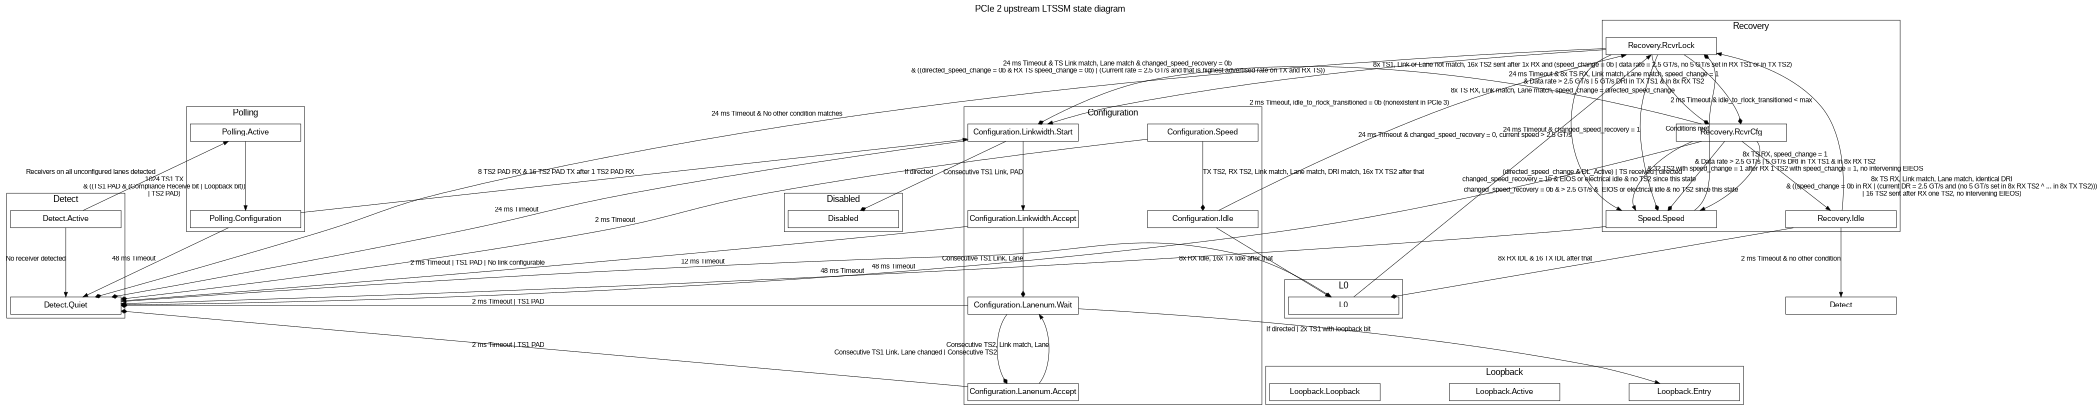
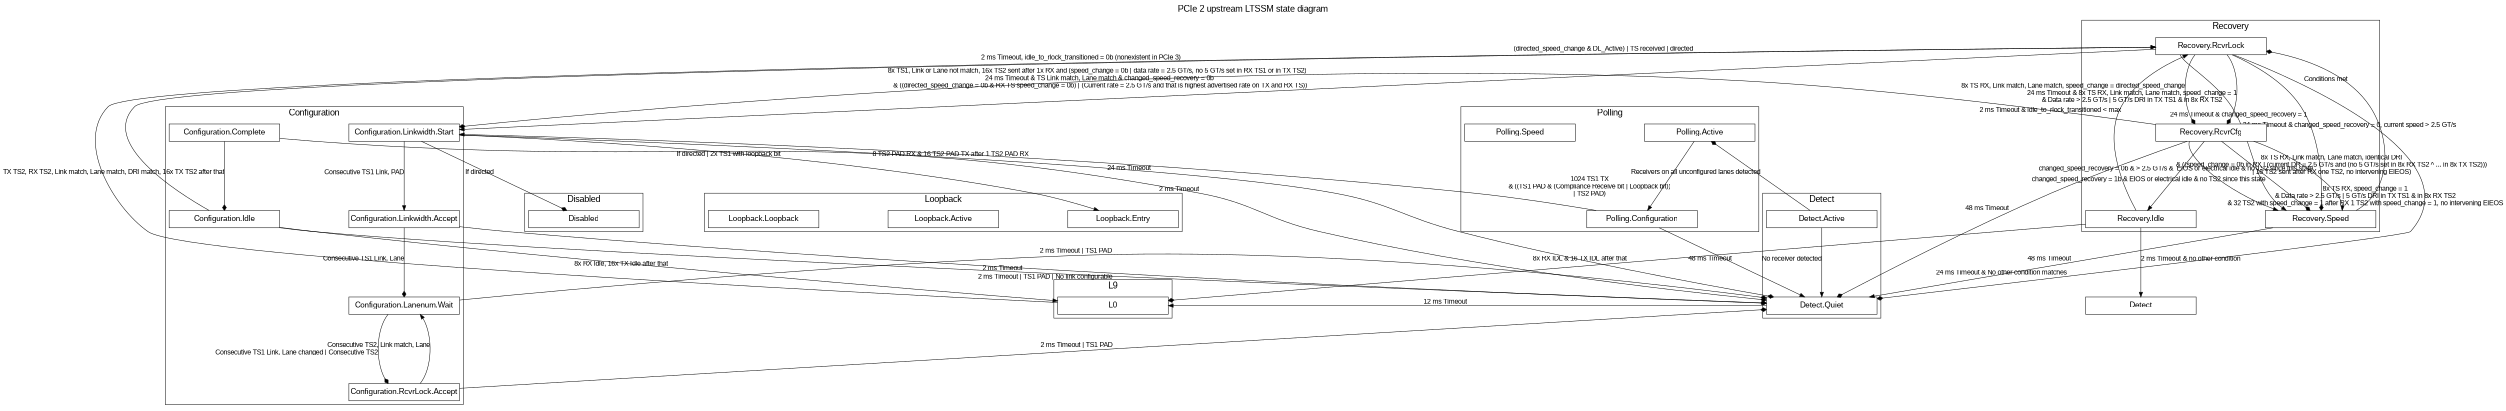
  digraph {
    bgcolor=white
    fontcolor=black
    fontname="Liberation Sans"
    fontsize=18
    label="PCIe 2 upstream LTSSM state diagram"
    labeljust=c
    labelloc=t
    nodesep=2
    rankdir=TB
    ranksep=2
    splines=true
    style=filled
    node [color=black fillcolor="#ffffff" fixedsize=true fontcolor=black fontname="Liberation Sans" fontsize=16 shape=box style="solid, filled"]
    edge [arrowhead=normal color=black fontcolor=black fontname="Liberation Sans" fontsize=14 labelangle=70 labeldistance=2.5 labelfloat=true style=solid xlabel="48 ms Timeout"]
    "Detect.Quiet" [height=0.5 width=3.2]
    "Detect.Active" [height=0.5 width=3.2]
    "Polling.Active" [height=0.5 width=3.2]
    "Polling.Configuration" [height=0.5 width=3.2]
+   "Polling.Speed" [height=0.5 width=3.2]
    "Configuration.Linkwidth.Start" [height=0.5 width=3.2]
    "Configuration.Linkwidth.Accept" [height=0.5 width=3.2]
-   "Configuration.Lanenum.Accept" [height=0.5 width=3.2]
+   "Configuration.Lanenum.Accept" [height=0.5 width=3.2 label="Configuration.RcvrLock.Accept"]
    "Configuration.Lanenum.Wait" [height=0.5 width=3.2]
-   "Configuration.Complete" [height=0.5 width=3.2 label="Configuration.Speed"]
+   "Configuration.Complete" [height=0.5 width=3.2]
    "Configuration.Idle" [height=0.5 width=3.2]
    "Recovery.RcvrLock" [height=0.5 width=3.2]
-   "Recovery.Speed" [height=0.5 width=3.2 label="Speed.Speed"]
+   "Recovery.Speed" [height=0.5 width=3.2]
    "Recovery.RcvrCfg" [height=0.5 width=3.2]
    "Recovery.Idle" [height=0.5 width=3.2]
    L0 [height=0.5 width=3.2]
    Disabled [height=0.5 width=3.2]
    "Loopback.Entry" [height=0.5 width=3.2]
    "Loopback.Active" [height=0.5 width=3.2]
    n20 [height=0.5 label="Loopback.Loopback" width=3.2]
    Detect [height=0.5 width=3.2]
    subgraph cluster_1 {
      label=Detect
      rankdir=UD
      shape=rectangle
      "Detect.Quiet"
      "Detect.Active"
    }
    subgraph cluster_2 {
      label=Polling
      rankdir=UD
      shape=rectangle
      "Polling.Active"
      "Polling.Configuration"
+     "Polling.Speed"
    }
    subgraph cluster_3 {
      label=Configuration
      rankdir=UD
      shape=rectangle
      "Configuration.Linkwidth.Start"
      "Configuration.Linkwidth.Accept"
      "Configuration.Lanenum.Accept"
      "Configuration.Lanenum.Wait"
      "Configuration.Complete"
      "Configuration.Idle"
    }
    subgraph cluster_4 {
      label=Recovery
      rankdir=UD
      shape=rectangle
      "Recovery.RcvrLock"
      "Recovery.Speed"
      "Recovery.RcvrCfg"
      "Recovery.Idle"
    }
    subgraph cluster_5 {
-     label=L0
+     label=L9
      rankdir=UD
      shape=rectangle
      L0
    }
    subgraph cluster_6 {
      label=Disabled
      rankdir=UD
      shape=rectangle
      Disabled
    }
    subgraph cluster_7 {
      label=Loopback
      rankdir=UD
      shape=rectangle
      "Loopback.Entry"
      "Loopback.Active"
      n20
    }
    "Detect.Quiet" -> L0 [xlabel="12 ms Timeout"]
    "Detect.Active" -> "Detect.Quiet" [xlabel="No receiver detected"]
-   "Detect.Active" -> "Polling.Active" [xlabel="Receivers on all unconfigured lanes detected"]
+   "Detect.Active" -> "Polling.Active" [arrowhead=diamond xlabel="Receivers on all unconfigured lanes detected"]
    "Polling.Active" -> "Polling.Configuration" [xlabel="1024 TS1 TX\n& ((TS1 PAD & (Compliance Receive bit | Loopback bit))\n| TS2 PAD)"]
    "Polling.Configuration" -> "Detect.Quiet"
    "Polling.Configuration" -> "Configuration.Linkwidth.Start" [xlabel="8 TS2 PAD RX & 16 TS2 PAD TX after 1 TS2 PAD RX"]
    "Configuration.Linkwidth.Start" -> "Detect.Quiet" [arrowhead=diamond xlabel="24 ms Timeout"]
    "Configuration.Linkwidth.Start" -> "Configuration.Linkwidth.Accept" [xlabel="Consecutive TS1 Link, PAD"]
    "Configuration.Linkwidth.Start" -> Disabled [arrowhead=diamond xlabel="If directed"]
-   "Configuration.Lanenum.Wait" -> "Loopback.Entry" [xlabel="If directed | 2x TS1 with loopback bit"]
+   "Configuration.Linkwidth.Start" -> "Loopback.Entry" [xlabel="If directed | 2x TS1 with loopback bit"]
    "Configuration.Linkwidth.Accept" -> "Detect.Quiet" [xlabel="2 ms Timeout | TS1 PAD | No link configurable"]
    "Configuration.Linkwidth.Accept" -> "Configuration.Lanenum.Wait" [arrowhead=diamond xlabel="Consecutive TS1 Link, Lane"]
    "Configuration.Lanenum.Accept" -> "Detect.Quiet" [arrowhead=diamond xlabel="2 ms Timeout | TS1 PAD"]
    "Configuration.Lanenum.Accept" -> "Configuration.Lanenum.Wait" [xlabel="Consecutive TS2, Link match, Lane"]
    "Configuration.Lanenum.Wait" -> "Detect.Quiet" [arrowhead=diamond xlabel="2 ms Timeout | TS1 PAD"]
    "Configuration.Lanenum.Wait" -> "Configuration.Lanenum.Accept" [arrowhead=diamond xlabel="Consecutive TS1 Link, Lane changed | Consecutive TS2"]
    "Configuration.Complete" -> "Detect.Quiet" [arrowhead=diamond xlabel="2 ms Timeout"]
    "Configuration.Complete" -> "Configuration.Idle" [arrowhead=diamond xlabel="TX TS2, RX TS2, Link match, Lane match, DRI match, 16x TX TS2 after that"]
+   "Configuration.Idle" -> "Detect.Quiet" [arrowhead=diamond xlabel="2 ms Timeout"]
    "Configuration.Idle" -> "Recovery.RcvrLock" [xlabel="2 ms Timeout, idle_to_rlock_transitioned = 0b (nonexistent in PCIe 3)"]
    "Configuration.Idle" -> L0 [xlabel="8x RX Idle, 16x TX Idle after that"]
    "Recovery.RcvrLock" -> "Detect.Quiet" [arrowhead=diamond xlabel="24 ms Timeout & No other condition matches"]
    "Recovery.RcvrLock" -> "Configuration.Linkwidth.Start" [xlabel="24 ms Timeout & TS Link match, Lane match & changed_speed_recovery = 0b \n& ((directed_speed_change = 0b & RX TS speed_change = 0b) | (Current rate = 2.5 GT/s and that is highest advertised rate on TX and RX TS))"]
    "Recovery.RcvrLock" -> "Recovery.Speed" [xlabel="24 ms Timeout & changed_speed_recovery = 0, current speed > 2.5 GT/s"]
    "Recovery.RcvrLock" -> "Recovery.Speed" [arrowhead=diamond xlabel="24 ms Timeout & changed_speed_recovery = 1"]
    "Recovery.RcvrLock" -> "Recovery.RcvrCfg" [arrowhead=diamond xlabel="8x TS RX, Link match, Lane match, speed_change = directed_speed_change"]
    "Recovery.RcvrLock" -> "Recovery.RcvrCfg" [arrowhead=diamond xlabel="24 ms Timeout & 8x TS RX, Link match, Lane match, speed_change = 1\n& Data rate > 2.5 GT/s | 5 GT/s DRI in TX TS1 & in 8x RX TS2"]
    "Recovery.Speed" -> "Detect.Quiet"
    "Recovery.Speed" -> "Recovery.RcvrLock" [arrowhead=diamond xlabel="Conditions met"]
    "Recovery.RcvrCfg" -> "Detect.Quiet" [arrowhead=diamond]
    "Recovery.RcvrCfg" -> "Configuration.Linkwidth.Start" [arrowhead=diamond xlabel="8x TS1, Link or Lane not match, 16x TS2 sent after 1x RX and (speed_change = 0b | data rate = 2.5 GT/s, no 5 GT/s set in RX TS1 or in TX TS2)"]
    "Recovery.RcvrCfg" -> "Recovery.Speed" [xlabel="8x TS RX, speed_change = 1\n& Data rate > 2.5 GT/s | 5 GT/s DRI in TX TS1 & in 8x RX TS2\n& 32 TS2 with speed_change = 1 after RX 1 TS2 with speed_change = 1, no intervening EIEOS"]
    "Recovery.RcvrCfg" -> "Recovery.Speed" [arrowhead=diamond xlabel="changed_speed_recovery = 1b & EIOS or electrical idle & no TS2 since this state"]
    "Recovery.RcvrCfg" -> "Recovery.Speed" [xlabel="changed_speed_recovery = 0b & > 2.5 GT/s &  EIOS or electrical idle & no TS2 since this state"]
    "Recovery.RcvrCfg" -> "Recovery.Idle" [xlabel="8x TS RX, Link match, Lane match, identical DRI\n& ((speed_change = 0b in RX | (current DR = 2.5 GT/s and (no 5 GT/s set in 8x RX TS2 ^ ... in 8x TX TS2)))\n| 16 TS2 sent after RX one TS2, no intervening EIEOS)"]
    "Recovery.Idle" -> "Recovery.RcvrLock" [xlabel="2 ms Timeout & idle_to_rlock_transitioned < max"]
    "Recovery.Idle" -> L0 [arrowhead=diamond xlabel="8x RX IDL & 16 TX IDL after that"]
    "Recovery.Idle" -> Detect [xlabel="2 ms Timeout & no other condition"]
    L0 -> "Recovery.RcvrLock" [xlabel="(directed_speed_change & DL_Active) | TS received | directed"]
  }
